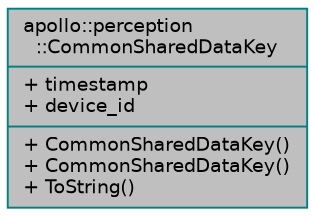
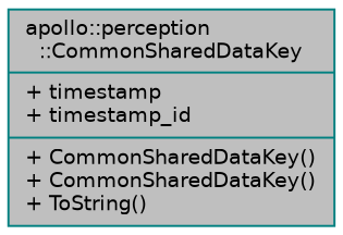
  digraph {
-   n1 [color=teal fillcolor=grey75 fontcolor=black fontname=Helvetica fontsize=10 height=0.2 label="{apollo::perception\l::CommonSharedDataKey\n|+ timestamp\l+ device_id\l|+ CommonSharedDataKey()\l+ CommonSharedDataKey()\l+ ToString()\l}" shape=record style=filled width=0.4]
+   n1 [color=teal fillcolor=grey75 fontcolor=black fontname=Helvetica fontsize=10 height=0.2 label="{apollo::perception\l::CommonSharedDataKey\n|+ timestamp\l+ timestamp_id\l|+ CommonSharedDataKey()\l+ CommonSharedDataKey()\l+ ToString()\l}" shape=record style=filled width=0.4]
  }
